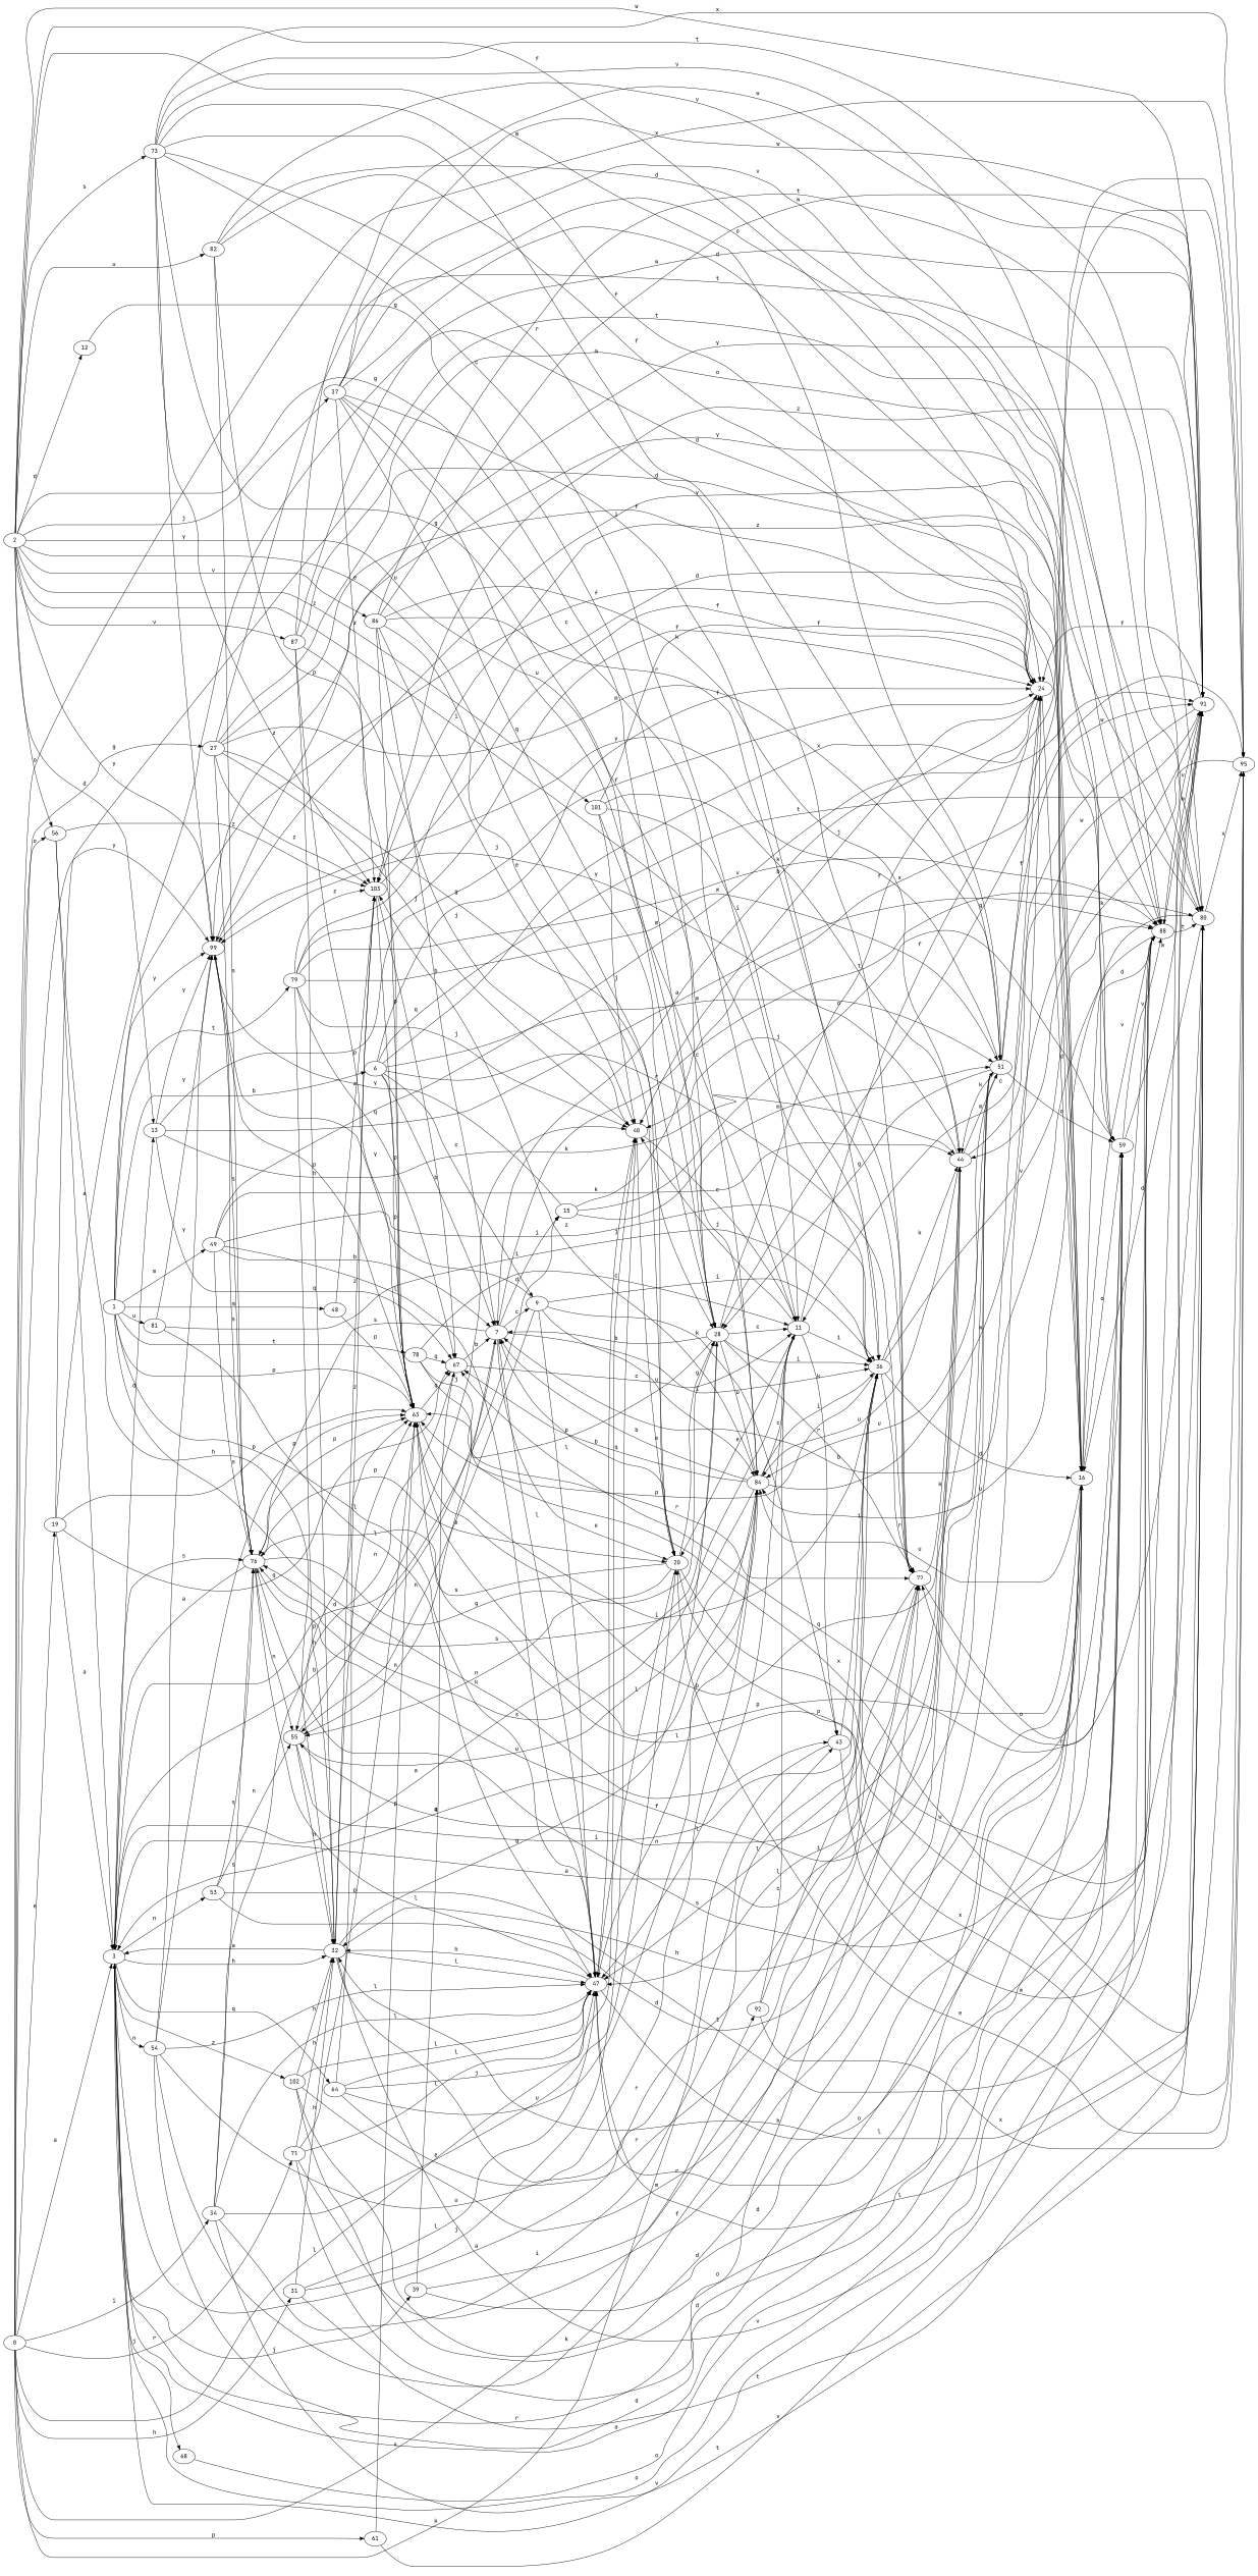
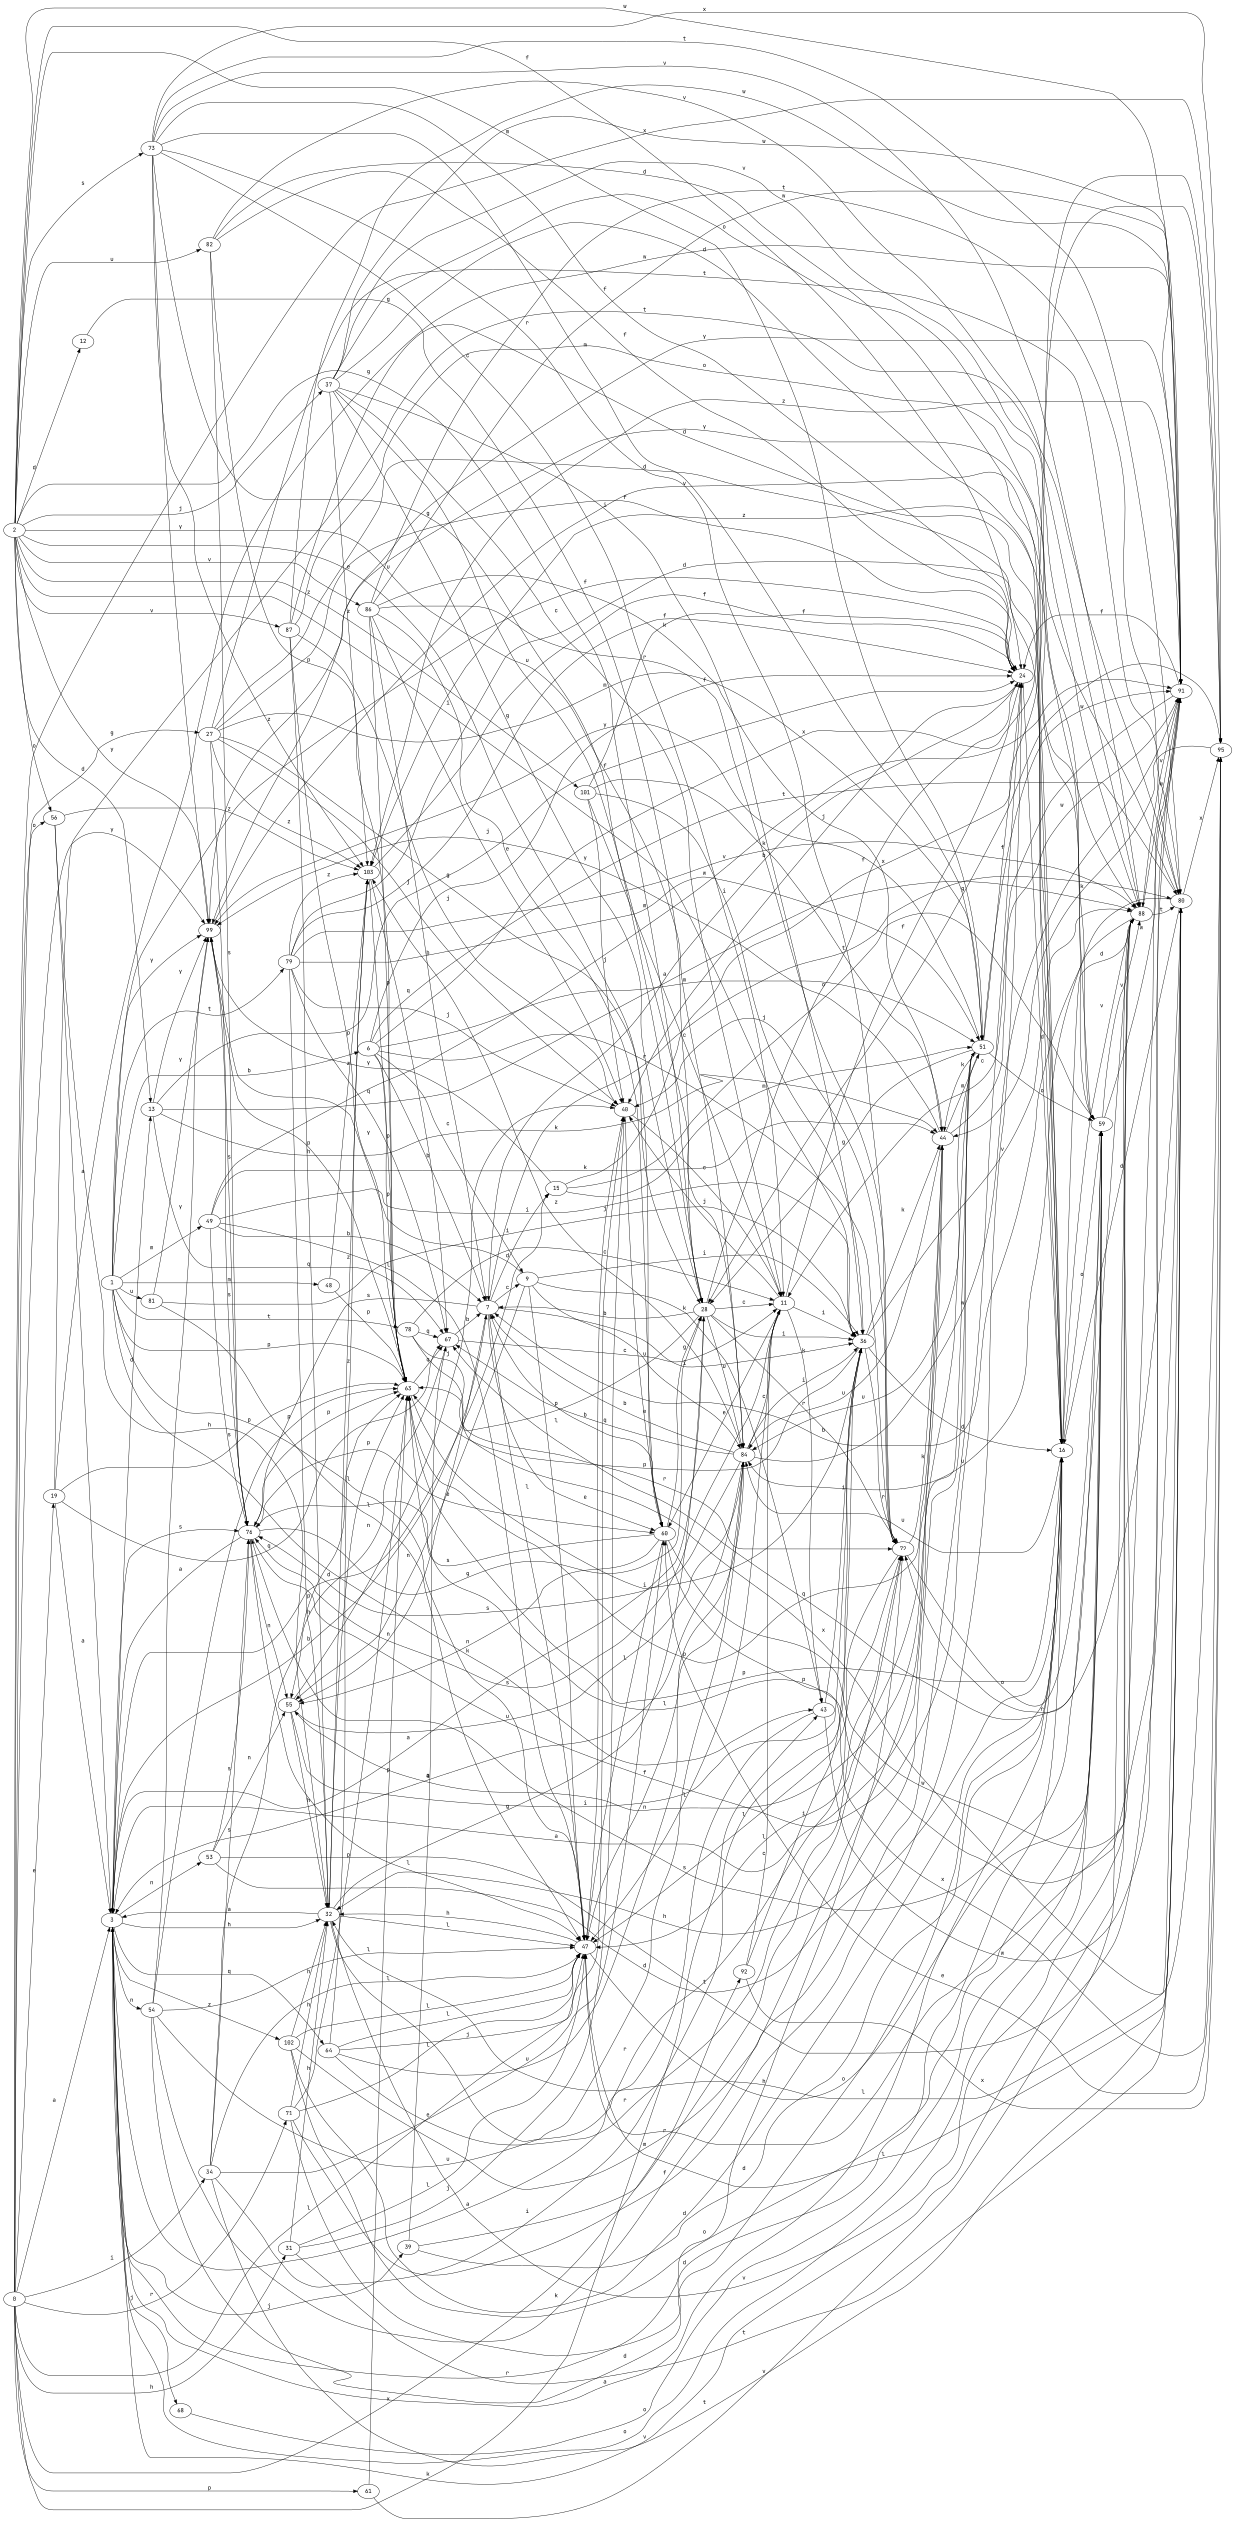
  strict digraph {
    fontname="JetBrains Mono"
    rankdir=LR
    node [fontname="JetBrains Mono"]
    edge [fontname="JetBrains Mono"]
    0
    3
    19
    27
    31
    34
    43
    47
    56
    61
    71
    92
    95
    99
    13
    7
    15
    32
    n19 [label=68]
    39
    53
    54
    59
    64
    72
    76
    88
    102
    63
    91
    80
    67
    24
    28
    51
    40
    16
    103
-   20
+   20 [label=60]
    36
    11
    44
    1
    6
    48
    49
    78
    79
    81
    9
    2
    12
    37
    73
    82
    84
    86
    87
    101
    55
    0 -> 3 [label=a]
    0 -> 19 [label=e]
    0 -> 27 [label=g]
    0 -> 31 [label=h]
    0 -> 34 [label=i]
    0 -> 43 [label=k]
    0 -> 47 [label=l]
    0 -> 56 [label=o]
    0 -> 61 [label=p]
    0 -> 71 [label=r]
    0 -> 92 [label=x]
    0 -> 95 [label=x]
    0 -> 99 [label=y]
    3 -> 13 [label=d]
    3 -> 7 [label=b]
    3 -> 15 [label=d]
    3 -> 32 [label=h]
    3 -> n19 [label=j]
    3 -> 39 [label=j]
    3 -> 53 [label=n]
    3 -> 54 [label=n]
    3 -> 59 [label=o]
    3 -> 64 [label=q]
    3 -> 72 [label=r]
    3 -> 76 [label=s]
    3 -> 88 [label=v]
    3 -> 102 [label=z]
    19 -> 3 [label=a]
    19 -> 63 [label=p]
    19 -> 91 [label=w]
    19 -> 80 [label=t]
    19 -> 67 [label=q]
    27 -> 76 [label=s]
    27 -> 80 [label=t]
    27 -> 24 [label=f]
    27 -> 28 [label=g]
    27 -> 51 [label=m]
    27 -> 40 [label=j]
    27 -> 16 [label=d]
    27 -> 103 [label=z]
    31 -> 47 [label=l]
    31 -> 32 [label=h]
    31 -> 80 [label=t]
    31 -> 40 [label=j]
    34 -> 47 [label=l]
    34 -> 76 [label=s]
    34 -> 63 [label=p]
    34 -> 80 [label=t]
    34 -> 20 [label=e]
    34 -> 36 [label=i]
    43 -> 3 [label=a]
    43 -> 91 [label=w]
    43 -> 36 [label=i]
    47 -> 32 [label=h]
    47 -> 59 [label=o]
    47 -> 40 [label=j]
    56 -> 3 [label=a]
    56 -> 32 [label=h]
    56 -> 103 [label=z]
    61 -> 88 [label=v]
    61 -> 63 [label=p]
    71 -> 47 [label=l]
    71 -> 32 [label=h]
    71 -> 63 [label=p]
    71 -> 24 [label=f]
    71 -> 16 [label=d]
    92 -> 95 [label=x]
    92 -> 36 [label=i]
    92 -> 11 [label=c]
    95 -> 28 [label=g]
    95 -> 20 [label=e]
    95 -> 44 [label=k]
    99 -> 76 [label=s]
    99 -> 88 [label=v]
    99 -> 63 [label=p]
    13 -> 99 [label=y]
    13 -> 88 [label=a]
    13 -> 67 [label=q]
    13 -> 24 [label=f]
    13 -> 44 [label=k]
    7 -> 47 [label=l]
    7 -> 15 [label=d]
    7 -> 76 [label=s]
    7 -> 80 [label=t]
    7 -> 20 [label=e]
    7 -> 36 [label=i]
    7 -> 9 [label=c]
    7 -> 55 [label=n]
    15 -> 95 [label=x]
    15 -> 99 [label=y]
    15 -> 59 [label=o]
    15 -> 51 [label=m]
    32 -> 3 [label=a]
    32 -> 47 [label=l]
    32 -> 72 [label=r]
    32 -> 88 [label=v]
    32 -> 63 [label=p]
    32 -> 28 [label=g]
    32 -> 103 [label=z]
    n19 -> 59 [label=o]
    39 -> 72 [label=r]
    39 -> 67 [label=q]
    39 -> 16 [label=d]
    53 -> 76 [label=s]
    53 -> 80 [label=t]
    53 -> 16 [label=d]
    53 -> 55 [label=n]
    54 -> 47 [label=l]
    54 -> 99 [label=y]
    54 -> 63 [label=p]
    54 -> 16 [label=d]
    54 -> 44 [label=k]
    54 -> 84 [label=u]
    59 -> 76 [label=s]
    59 -> 88 [label=v]
    59 -> 91 [label=w]
    59 -> 103 [label=z]
    64 -> 47 [label=l]
    64 -> 72 [label=r]
    64 -> 40 [label=j]
    64 -> 103 [label=z]
    64 -> 84 [label=u]
    72 -> 47 [label=l]
    72 -> 59 [label=o]
    72 -> 40 [label=j]
    72 -> 44 [label=k]
    76 -> 3 [label=a]
    76 -> 47 [label=l]
    76 -> 63 [label=p]
    76 -> 24 [label=f]
    76 -> 28 [label=g]
    76 -> 20 [label=e]
    76 -> 55 [label=n]
    88 -> 47 [label=l]
    88 -> 7 [label=b]
    88 -> 91 [label=w]
    88 -> 80 [label=t]
    88 -> 67 [label=q]
    88 -> 16 [label=d]
    102 -> 47 [label=l]
    102 -> 32 [label=h]
    102 -> 59 [label=o]
    102 -> 51 [label=m]
    102 -> 16 [label=d]
    63 -> 67 [label=q]
    63 -> 36 [label=i]
    91 -> 99 [label=y]
    91 -> 88 [label=v]
    91 -> 63 [label=p]
    91 -> 24 [label=f]
    91 -> 103 [label=z]
    91 -> 11 [label=c]
    80 -> 47 [label=l]
    80 -> 95 [label=x]
    80 -> 99 [label=y]
    80 -> 32 [label=h]
    80 -> 72 [label=r]
    80 -> 16 [label=d]
    80 -> 84 [label=u]
    67 -> 7 [label=b]
    67 -> 11 [label=c]
    67 -> 55 [label=n]
    24 -> 7 [label=b]
    24 -> 40 [label=j]
    24 -> 16 [label=d]
    28 -> 3 [label=a]
    28 -> 7 [label=b]
    28 -> 72 [label=r]
    28 -> 63 [label=p]
    28 -> 24 [label=f]
    28 -> 36 [label=i]
    28 -> 11 [label=c]
    28 -> 84 [label=u]
    51 -> 3 [label=a]
    51 -> 99 [label=y]
    51 -> 32 [label=h]
    51 -> 59 [label=o]
    51 -> 91 [label=w]
    51 -> 24 [label=f]
    51 -> 28 [label=g]
    51 -> 44 [label=k]
    51 -> 84 [label=u]
    51 -> 55 [label=n]
    40 -> 20 [label=e]
    40 -> 11 [label=c]
    16 -> 3 [label=a]
    16 -> 59 [label=o]
    16 -> 88 [label=v]
    16 -> 63 [label=p]
    16 -> 84 [label=u]
    103 -> 63 [label=p]
    103 -> 67 [label=q]
    103 -> 24 [label=f]
    20 -> 47 [label=l]
    20 -> 95 [label=x]
    20 -> 7 [label=b]
    20 -> 76 [label=s]
    20 -> 91 [label=w]
    20 -> 28 [label=g]
    20 -> 55 [label=n]
    36 -> 72 [label=r]
    36 -> 88 [label=v]
    36 -> 63 [label=p]
    36 -> 16 [label=d]
    36 -> 44 [label=k]
    11 -> 43 [label=k]
    11 -> 47 [label=l]
    11 -> 76 [label=s]
    11 -> 24 [label=f]
    11 -> 40 [label=j]
    11 -> 20 [label=e]
    11 -> 36 [label=i]
    44 -> 47 [label=l]
    44 -> 99 [label=y]
    44 -> 63 [label=p]
    44 -> 91 [label=w]
    44 -> 51 [label=m]
    44 -> 84 [label=u]
    1 -> 43 [label=k]
    1 -> 47 [label=l]
    1 -> 99 [label=y]
    1 -> 63 [label=p]
    1 -> 24 [label=f]
    1 -> 6 [label=b]
    1 -> 48 [label=m]
    1 -> 49 [label=m]
    1 -> 78 [label=t]
    1 -> 79 [label=t]
    1 -> 81 [label=u]
    6 -> 95 [label=x]
    6 -> 7 [label=b]
    6 -> 72 [label=r]
    6 -> 63 [label=p]
    6 -> 80 [label=t]
    6 -> 24 [label=f]
    6 -> 51 [label=m]
    6 -> 9 [label=c]
    48 -> 63 [label=p]
    48 -> 103 [label=z]
    49 -> 47 [label=l]
    49 -> 7 [label=b]
    49 -> 76 [label=s]
    49 -> 91 [label=w]
    49 -> 36 [label=i]
    49 -> 44 [label=k]
    78 -> 95 [label=x]
    78 -> 72 [label=r]
    78 -> 67 [label=q]
    78 -> 11 [label=c]
    79 -> 32 [label=h]
    79 -> 88 [label=v]
    79 -> 67 [label=q]
    79 -> 24 [label=f]
    79 -> 51 [label=m]
    79 -> 40 [label=j]
    79 -> 16 [label=d]
    79 -> 103 [label=z]
    81 -> 47 [label=l]
    81 -> 99 [label=y]
    81 -> 36 [label=i]
    9 -> 43 [label=k]
    9 -> 47 [label=l]
    9 -> 99 [label=y]
    9 -> 36 [label=i]
    9 -> 84 [label=u]
    9 -> 55 [label=n]
    2 -> 56 [label=o]
    2 -> 99 [label=y]
    2 -> 13 [label=d]
    2 -> 91 [label=w]
    2 -> 24 [label=f]
    2 -> 28 [label=g]
    2 -> 51 [label=m]
    2 -> 20 [label=e]
    2 -> 36 [label=i]
    2 -> 12 [label=d]
    2 -> 37 [label=j]
    2 -> 73 [label=s]
    2 -> 82 [label=u]
    2 -> 84 [label=u]
    2 -> 86 [label=v]
    2 -> 87 [label=v]
    2 -> 101 [label=z]
    12 -> 28 [label=g]
    37 -> 59 [label=o]
    37 -> 88 [label=v]
    37 -> 91 [label=w]
    37 -> 28 [label=g]
    37 -> 16 [label=d]
    37 -> 103 [label=z]
    37 -> 36 [label=i]
    37 -> 11 [label=c]
    37 -> 84 [label=u]
    73 -> 95 [label=x]
    73 -> 99 [label=y]
    73 -> 72 [label=r]
    73 -> 88 [label=v]
    73 -> 80 [label=t]
    73 -> 24 [label=f]
    73 -> 28 [label=g]
    73 -> 51 [label=m]
    73 -> 103 [label=z]
    73 -> 11 [label=c]
    82 -> 76 [label=s]
    82 -> 88 [label=v]
    82 -> 63 [label=p]
    82 -> 24 [label=f]
    82 -> 16 [label=d]
    84 -> 3 [label=a]
    84 -> 47 [label=l]
    84 -> 7 [label=b]
    84 -> 76 [label=s]
    84 -> 91 [label=w]
    84 -> 67 [label=q]
    84 -> 103 [label=z]
    84 -> 36 [label=i]
    84 -> 11 [label=c]
    86 -> 7 [label=b]
    86 -> 72 [label=r]
    86 -> 63 [label=p]
    86 -> 91 [label=w]
    86 -> 80 [label=t]
    86 -> 40 [label=j]
    86 -> 20 [label=e]
    86 -> 44 [label=k]
    87 -> 32 [label=h]
    87 -> 59 [label=o]
    87 -> 63 [label=p]
    87 -> 91 [label=w]
    87 -> 40 [label=j]
    87 -> 16 [label=d]
    101 -> 24 [label=f]
    101 -> 40 [label=j]
    101 -> 36 [label=i]
    101 -> 11 [label=c]
    101 -> 44 [label=k]
    55 -> 32 [label=h]
    55 -> 40 [label=j]
    55 -> 36 [label=i]
    55 -> 84 [label=u]
  }
